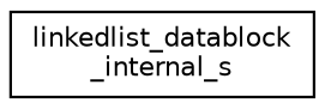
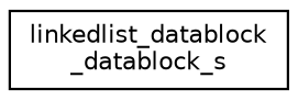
  digraph {
    rankdir=TB
-   n1 [color=black fillcolor=white fontname=Helvetica fontsize=10 height=0.2 label="linkedlist_datablock\l_internal_s" shape=record style=filled width=0.4]
+   n1 [color=black fillcolor=white fontname=Helvetica fontsize=10 height=0.2 label="linkedlist_datablock\l_datablock_s" shape=record style=filled width=0.4]
  }
